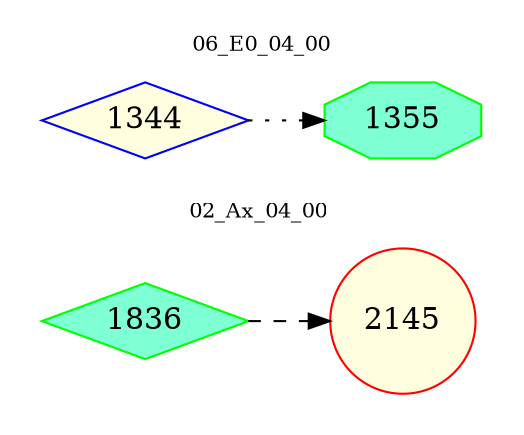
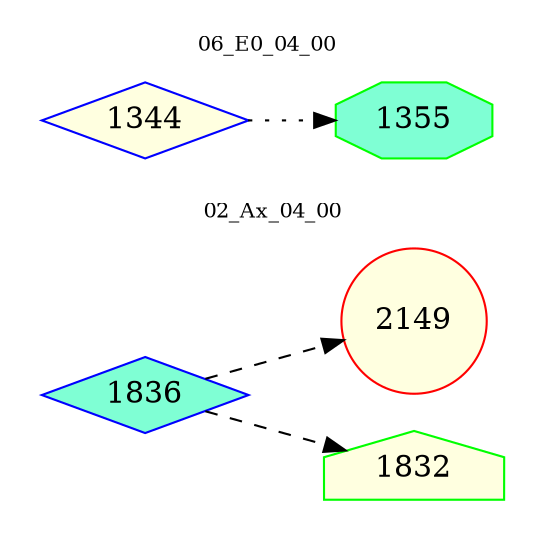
  digraph {
    rankdir=LR
    node [color=blue fillcolor=lightyellow shape=diamond style=filled]
    edge [color=black style=dashed]
-   n1 [color=green fillcolor=aquamarine label=1836]
-   n3 [color=red label=2145 shape=circle]
+   n1 [fillcolor=aquamarine label=1836]
+   n2 [color=green label=1832 shape=house]
+   n3 [color=red label=2149 shape=circle]
    n4 [label=1344]
    n5 [color=green fillcolor=aquamarine label=1355 shape=octagon]
    subgraph cluster_1 {
      color=white
      fontsize=10
      label="02_Ax_04_00"
      n1
+     n2
      n3
    }
    subgraph cluster_2 {
      color=white
      fontsize=10
      label="06_E0_04_00"
      n4
      n5
    }
+   n1 -> n2
    n1 -> n3
    n4 -> n5 [style=dotted]
  }
